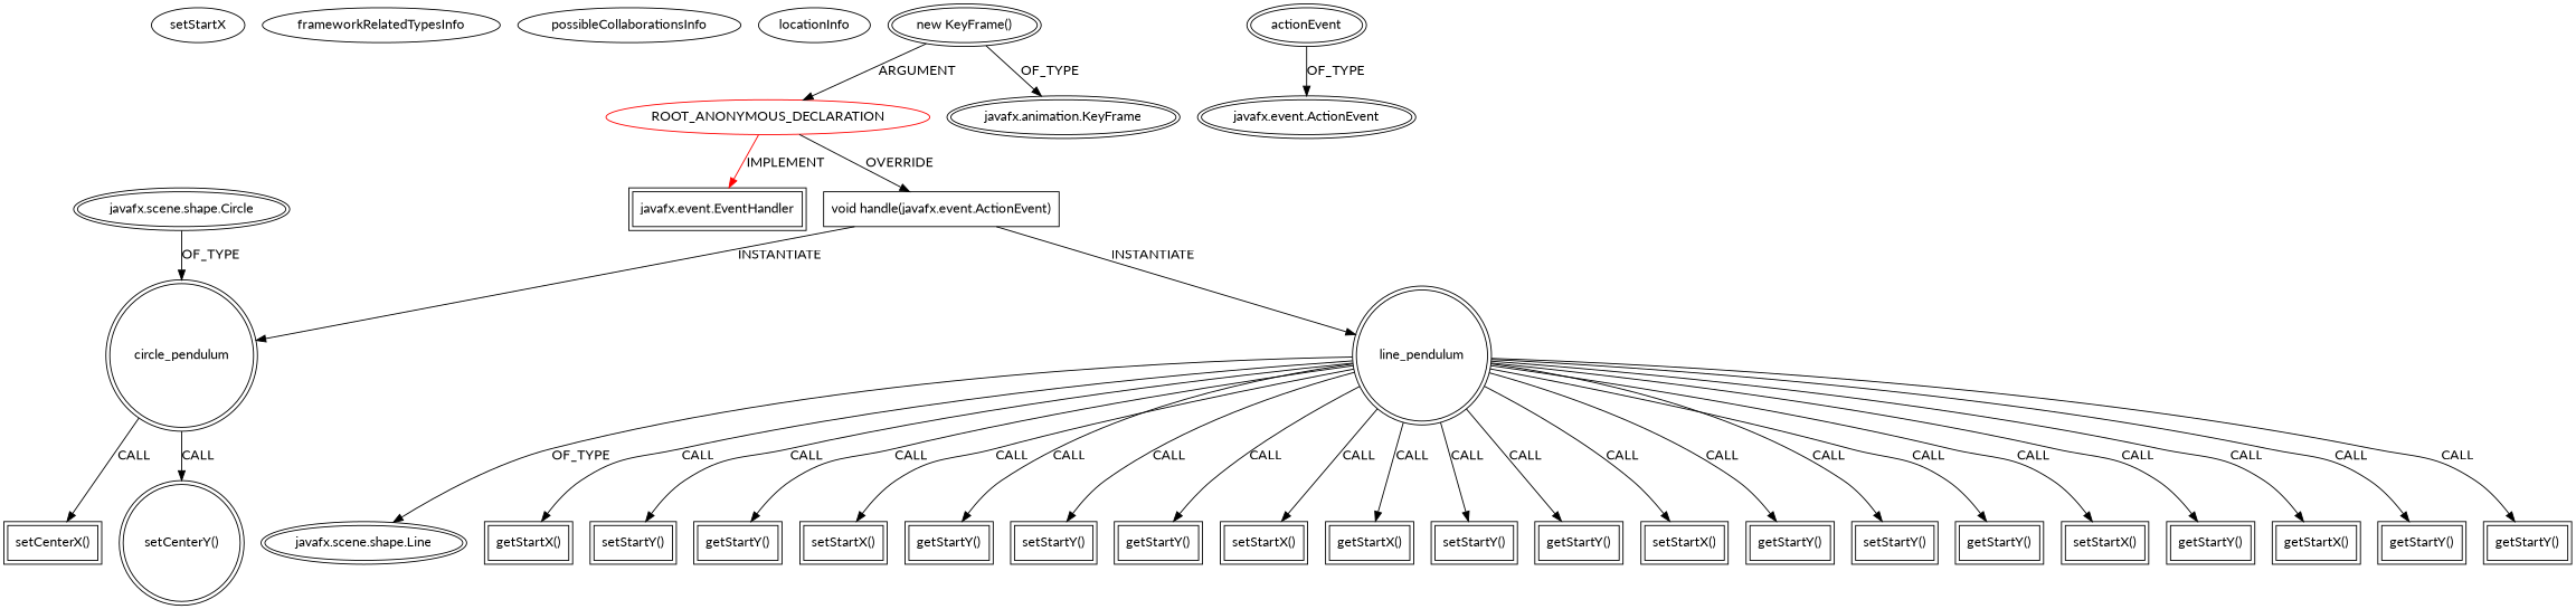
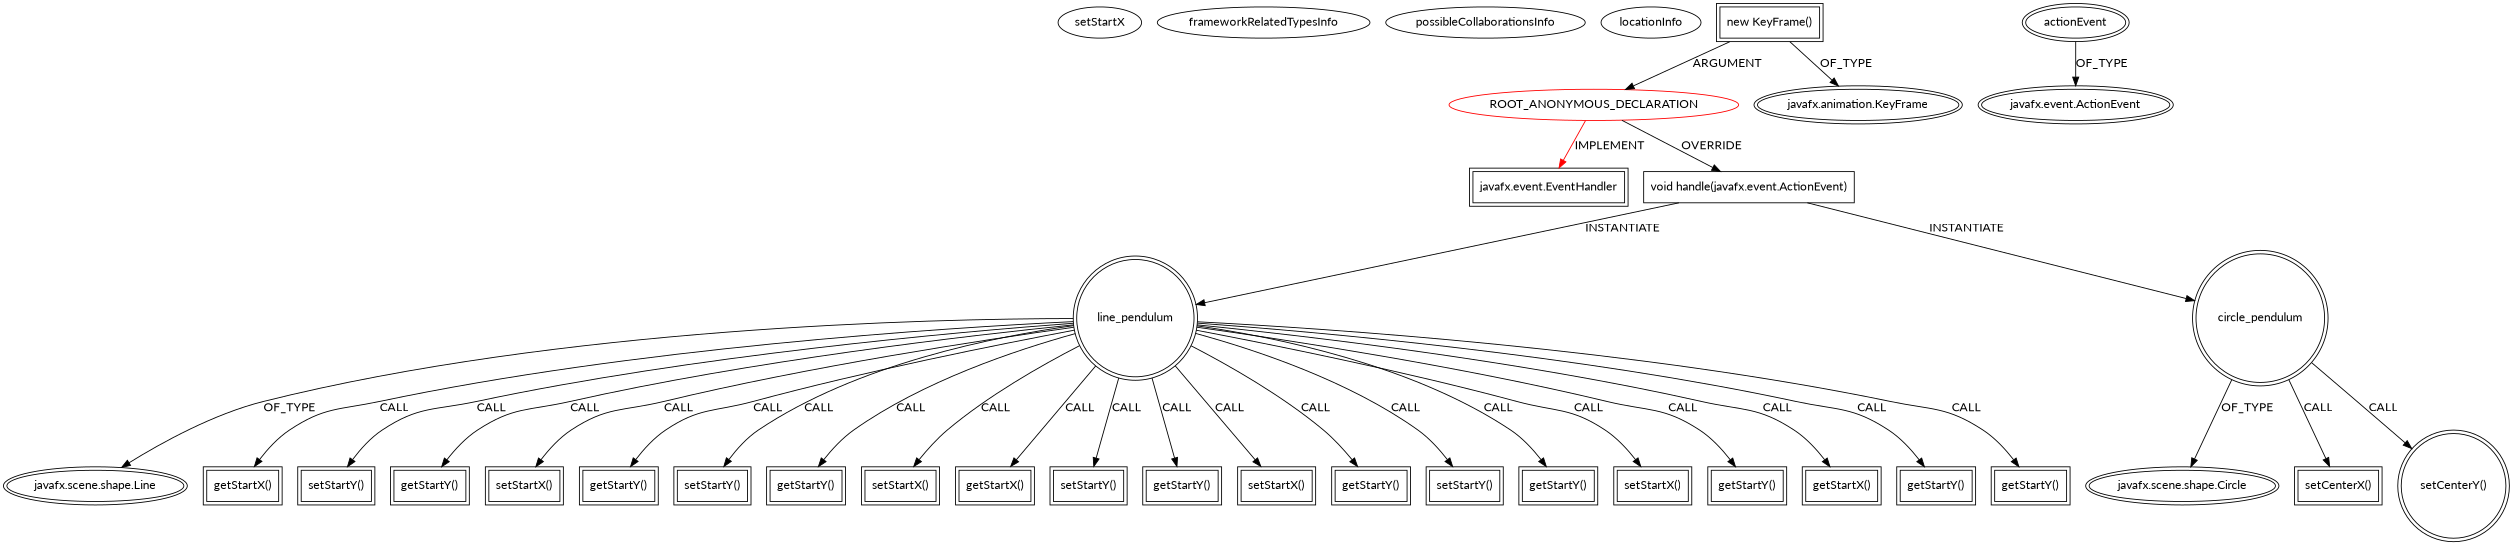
  digraph {
    fontname=Lato
    node [fontname=Lato isFrameworkType=true vertexType=INSIDE_CALL peripheries=2 shape=box]
    edge [fontname=Lato]
    n1 [category=extension_graph graphId=1242 isAnonymous=true label=setStartX possibleRelation=false isFrameworkType="" vertexType="" peripheries="" shape=""]
    frameworkRelatedTypesInfo [0="javafx.event.EventHandler" isFrameworkType="" vertexType="" peripheries="" shape=""]
    possibleCollaborationsInfo [isFrameworkType="" vertexType="" peripheries="" shape=""]
    locationInfo [contextSignature="void setTimelineEvent()" filePath="/Stephane-Lin-Physics-Animation/Physics-Animation-master/Physics Simulation/src/Mechanics/Pendulum.java" graphId=1242 projectName="Stephane-Lin-Physics-Animation" isFrameworkType="" vertexType="" peripheries="" shape=""]
    n5 [color=red isFrameworkType=false label=ROOT_ANONYMOUS_DECLARATION vertexType=ROOT_ANONYMOUS_DECLARATION peripheries="" shape=""]
    n6 [label="javafx.event.EventHandler" vertexType=FRAMEWORK_INTERFACE_TYPE]
    n7 [isFrameworkType=false label="void handle(javafx.event.ActionEvent)" vertexType=OVERRIDING_METHOD_DECLARATION peripheries=""]
    n8 [label=line_pendulum shape=circle vertexType=VARIABLE_EXPRESION]
    n9 [label=circle_pendulum shape=circle vertexType=VARIABLE_EXPRESION]
-   n10 [label="new KeyFrame()" vertexType=OUTSIDE_CONSTRUCTOR_CALL shape=""]
+   n10 [label="new KeyFrame()" vertexType=OUTSIDE_CONSTRUCTOR_CALL]
    n11 [label="javafx.animation.KeyFrame" vertexType=FRAMEWORK_CLASS_TYPE shape=""]
    n12 [label=actionEvent vertexType=PARAMETER_DECLARATION shape=""]
    n13 [label="javafx.event.ActionEvent" vertexType=FRAMEWORK_CLASS_TYPE shape=""]
    n14 [label="javafx.scene.shape.Line" vertexType=FRAMEWORK_CLASS_TYPE shape=""]
    n15 [label="getStartX()"]
    n16 [label="setStartY()"]
    n17 [label="getStartY()"]
    n18 [label="setStartX()"]
    n19 [label="getStartY()"]
    n20 [label="setStartY()"]
    n21 [label="getStartY()"]
    n22 [label="setStartX()"]
    n23 [label="getStartX()"]
    n24 [label="setStartY()"]
    n25 [label="getStartY()"]
    n26 [label="setStartX()"]
    n27 [label="getStartY()"]
    n28 [label="setStartY()"]
    n29 [label="getStartY()"]
    n30 [label="setStartX()"]
    n31 [label="getStartY()"]
    n32 [label="getStartX()"]
    n33 [label="getStartY()"]
    n34 [label="getStartY()"]
    n35 [label="javafx.scene.shape.Circle" vertexType=FRAMEWORK_CLASS_TYPE shape=""]
    n36 [label="setCenterX()"]
    n37 [label="setCenterY()" shape=circle]
    n5 -> n6 [color=red label=IMPLEMENT]
    n5 -> n7 [label=OVERRIDE]
    n7 -> n8 [label=INSTANTIATE]
    n7 -> n9 [label=INSTANTIATE]
    n8 -> n14 [label=OF_TYPE]
    n8 -> n15 [label=CALL]
    n8 -> n16 [label=CALL]
    n8 -> n17 [label=CALL]
    n8 -> n18 [label=CALL]
    n8 -> n19 [label=CALL]
    n8 -> n20 [label=CALL]
    n8 -> n21 [label=CALL]
    n8 -> n22 [label=CALL]
    n8 -> n23 [label=CALL]
    n8 -> n24 [label=CALL]
    n8 -> n25 [label=CALL]
    n8 -> n26 [label=CALL]
    n8 -> n27 [label=CALL]
    n8 -> n28 [label=CALL]
    n8 -> n29 [label=CALL]
    n8 -> n30 [label=CALL]
    n8 -> n31 [label=CALL]
    n8 -> n32 [label=CALL]
    n8 -> n33 [label=CALL]
    n8 -> n34 [label=CALL]
-   n35 -> n9 [label=OF_TYPE]
+   n9 -> n35 [label=OF_TYPE]
    n9 -> n36 [label=CALL]
    n9 -> n37 [label=CALL]
    n10 -> n5 [label=ARGUMENT]
    n10 -> n11 [label=OF_TYPE]
    n12 -> n13 [label=OF_TYPE]
  }
